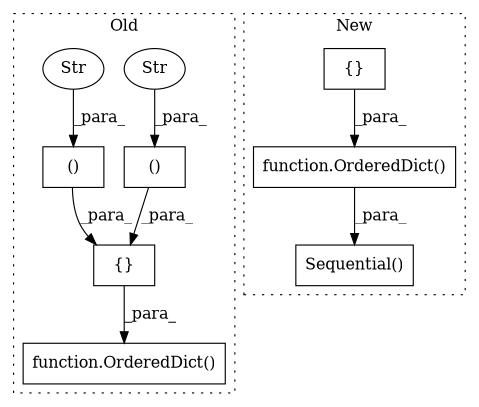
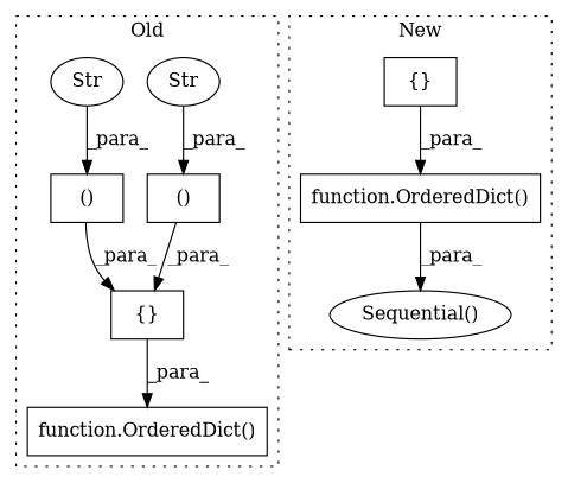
  digraph {
    node [a=75 l="12,1" shape=box]
    n1 [label="function.OrderedDict()" s="13045,13368"]
    n2 [a=54 l=30 label="()" s=13081]
    n3 [a=66 l=9 label=Str s=13072 shape=ellipse]
    n4 [a=54 l=51 label="()" s=13135]
    n5 [a=66 l=8 label=Str s=13127 shape=ellipse]
    n6 [a=59 l="14,0" label="{}" s="13057,13357"]
-   n7 [l="14,1" label="Sequential()" s="13857,13877"]
+   n7 [l="14,1" label="Sequential()" s="13857,13877" shape=ellipse]
    n8 [label="function.OrderedDict()" s="13423,13437"]
    n9 [a=59 l="2,1" label="{}" s="13435,13435"]
    subgraph cluster_1 {
      label=Old
      style=dotted
      n1
      n2
      n3
      n4
      n5
      n6
    }
    subgraph cluster_2 {
      label=New
      style=dotted
      n7
      n8
      n9
    }
    n2 -> n6 [label=_para_]
    n3 -> n2 [label=_para_]
    n4 -> n6 [label=_para_]
    n5 -> n4 [label=_para_]
    n6 -> n1 [label=_para_]
    n8 -> n7 [label=_para_]
    n9 -> n8 [label=_para_]
  }
